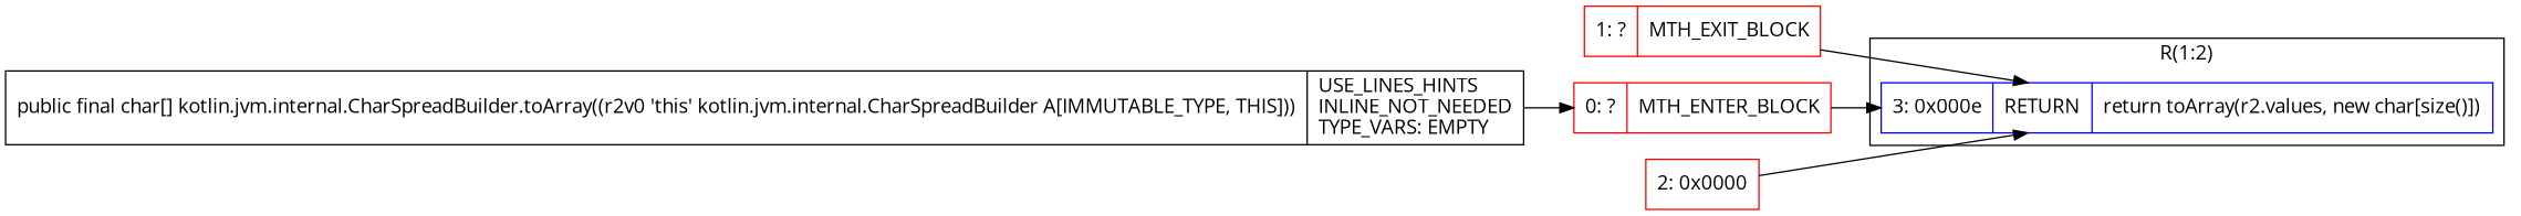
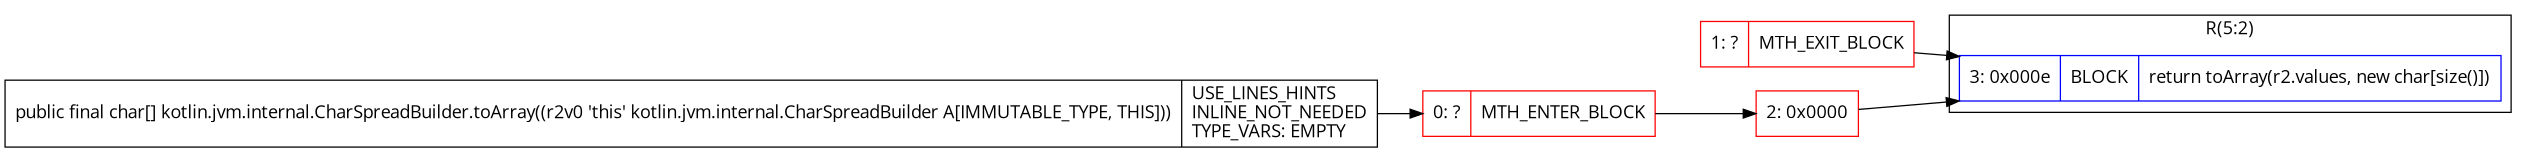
  digraph {
    fontname="Open Sans"
    rankdir=LR
    node [color=red fontname="Open Sans" shape=record]
    edge [fontname="Open Sans"]
-   n1 [color=blue label="{3\:\ 0x000e|RETURN\l|return toArray(r2.values, new char[size()])\l}"]
+   n1 [color=blue label="{3\:\ 0x000e|BLOCK\l|return toArray(r2.values, new char[size()])\l}"]
    n2 [label="{1\:\ ?|MTH_EXIT_BLOCK\l}"]
    n3 [label="{0\:\ ?|MTH_ENTER_BLOCK\l}"]
    n4 [label="{2\:\ 0x0000}"]
    n5 [label="{public final char[] kotlin.jvm.internal.CharSpreadBuilder.toArray((r2v0 'this' kotlin.jvm.internal.CharSpreadBuilder A[IMMUTABLE_TYPE, THIS]))  | USE_LINES_HINTS\lINLINE_NOT_NEEDED\lTYPE_VARS: EMPTY\l}" color=""]
    subgraph cluster_1 {
-     label="R(1:2)"
+     label="R(5:2)"
      n1
    }
    n2 -> n1
-   n3 -> n1
+   n3 -> n4
    n4 -> n1
    n5 -> n3
  }
